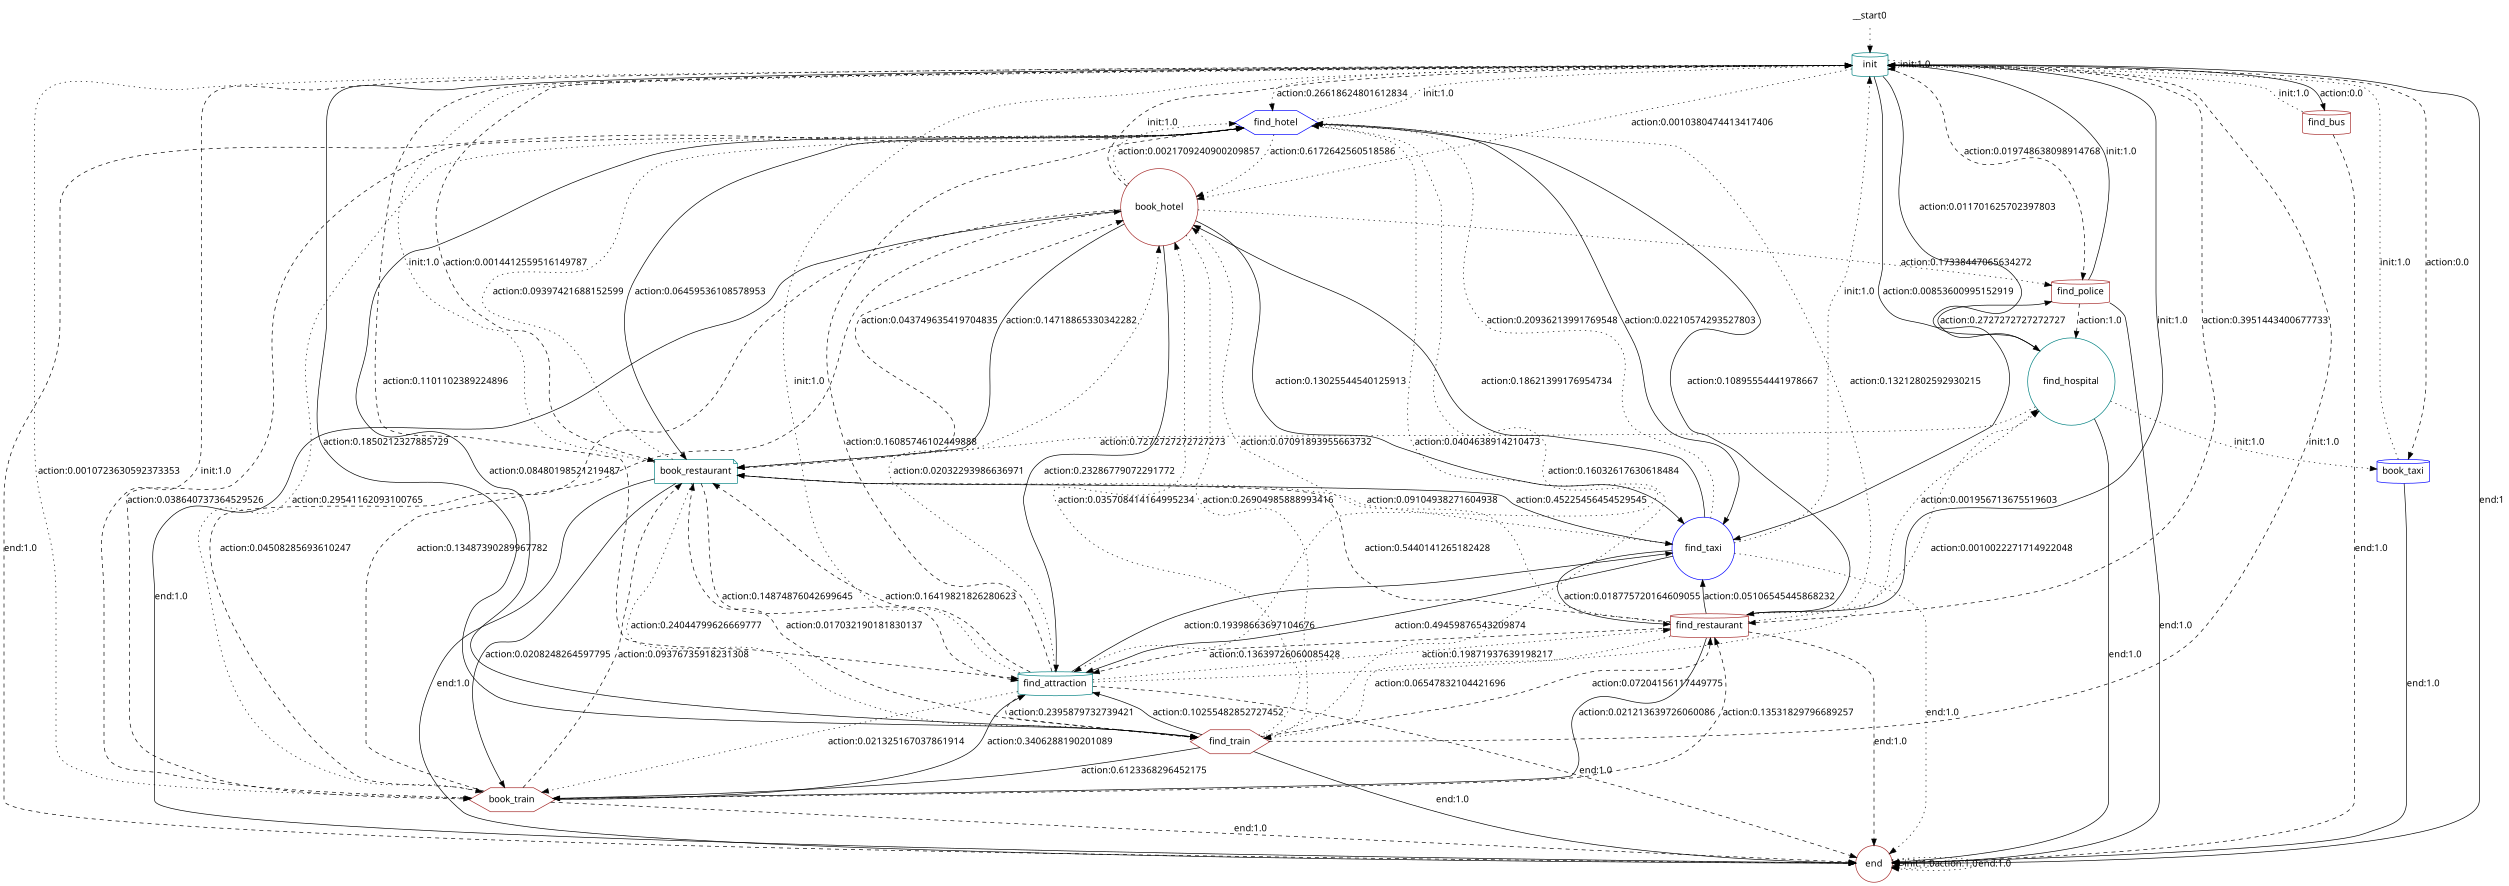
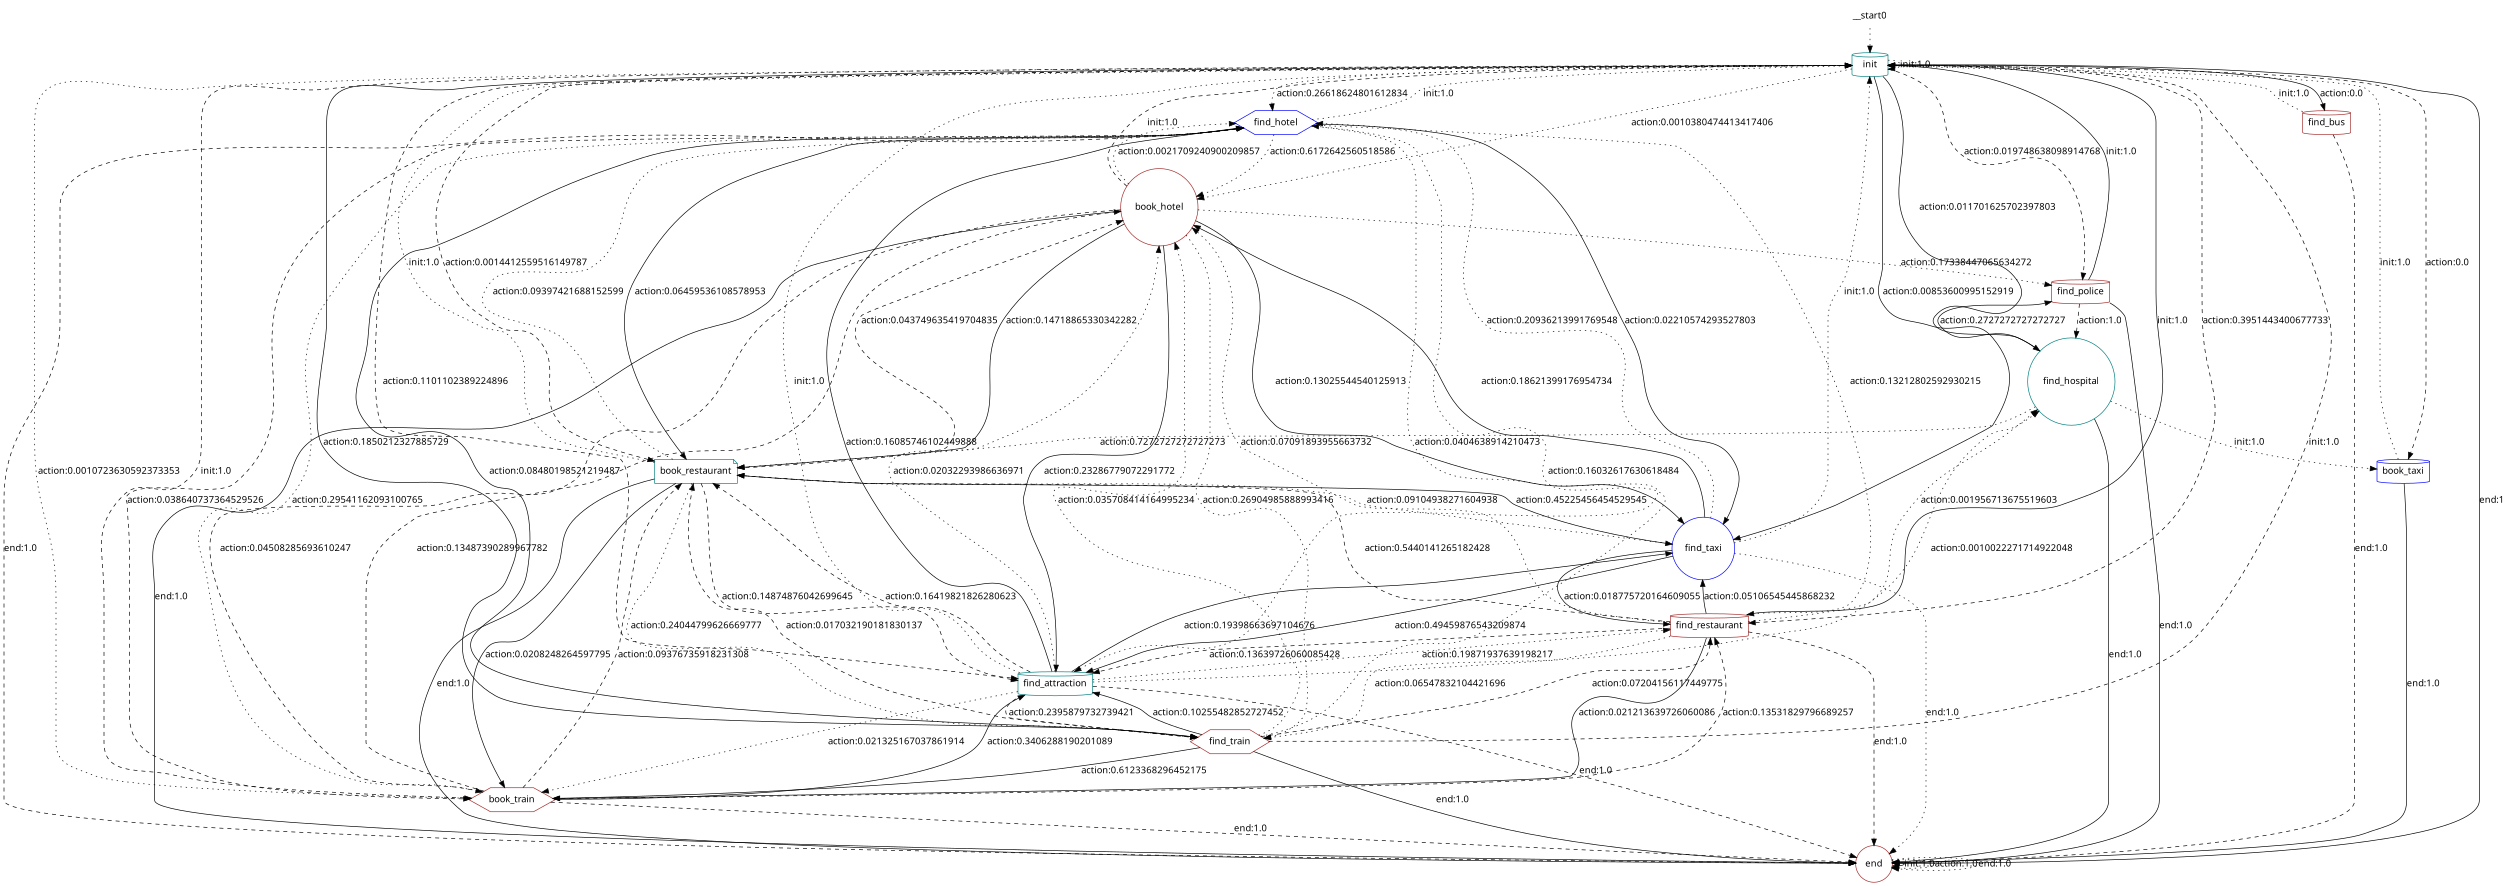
  digraph {
    fontname="Noto Sans"
    node [color=brown fontname="Noto Sans" shape=cylinder]
    edge [fontname="Noto Sans" style=dotted]
    n1 [color=teal label=init]
    n2 [color=blue label=find_hotel shape=hexagon]
    n3 [label=book_hotel shape=circle]
    n4 [label=find_train shape=hexagon]
    n5 [label=book_train shape=hexagon]
    n6 [color=teal label=find_attraction]
    n7 [label=find_restaurant]
    n8 [color=teal label=book_restaurant shape=note]
    n9 [color=teal label=find_hospital shape=circle]
    n10 [color=blue label=book_taxi]
    n11 [color=blue label=find_taxi shape=circle]
    n12 [label=find_bus]
    n13 [label=find_police]
    n14 [label=end shape=circle]
    __start0 [color=blue shape=none]
    n1 -> n1 [label="init:1.0"]
    n1 -> n2 [label="action:0.26618624801612834"]
    n1 -> n3 [label="action:0.0010380474413417406"]
    n1 -> n4 [label="action:0.1850212327885729" style=solid]
    n1 -> n5 [label="action:0.0010723630592373353"]
    n1 -> n6 [label="action:0.1101102389224896" style=dashed]
    n1 -> n7 [label="action:0.3951443400677733" style=dashed]
    n1 -> n8 [label="action:0.0014412559516149787" style=dashed]
    n1 -> n9 [label="action:0.011701625702397803" style=solid]
    n1 -> n10 [label="action:0.0" style=dashed]
    n1 -> n11 [label="action:0.00853600995152919" style=solid]
    n1 -> n12 [label="action:0.0" style=solid]
    n1 -> n13 [label="action:0.019748638098914768" style=dashed]
    n1 -> n14 [label="end:1" style=solid]
    n2 -> n1 [label="init:1.0"]
    n2 -> n3 [label="action:0.6172642560518586"]
    n2 -> n4 [label="action:0.08480198521219487" style=solid]
    n2 -> n5 [label="action:0.038640737364529526" style=dashed]
    n2 -> n6 [label="action:0.0404638914210473"]
    n2 -> n7 [label="action:0.13212802592930215"]
    n2 -> n8 [label="action:0.06459536108578953" style=solid]
    n2 -> n11 [label="action:0.02210574293527803" style=solid]
    n2 -> n14 [label="end:1.0" style=dashed]
    n3 -> n1 [label="init:1.0" style=dashed]
    n3 -> n2 [label="action:0.0021709240900209857"]
    n3 -> n4 [label="action:0.26904985888993416"]
    n3 -> n5 [label="action:0.04508285693610247" style=dashed]
    n3 -> n6 [label="action:0.23286779072291772" style=solid]
    n3 -> n8 [label="action:0.14718865330342282" style=solid]
    n3 -> n11 [label="action:0.13025544540125913" style=solid]
    n3 -> n13 [label="action:0.17338447065634272"]
    n3 -> n14 [label="end:1.0" style=solid]
    n4 -> n1 [label="init:1.0" style=dashed]
    n4 -> n2 [label="action:0.16032617630618484"]
    n4 -> n3 [label="action:0.035708414164995234"]
    n4 -> n5 [label="action:0.6123368296452175" style=solid]
    n4 -> n6 [label="action:0.10255482852727452" style=solid]
    n4 -> n7 [label="action:0.07204156117449775" style=dashed]
    n4 -> n8 [label="action:0.017032190181830137" style=dashed]
    n4 -> n14 [label="end:1.0" style=solid]
    n5 -> n1 [label="init:1.0" style=dashed]
    n5 -> n2 [label="action:0.29541162093100765"]
    n5 -> n3 [label="action:0.13487390289967782" style=dashed]
    n5 -> n6 [label="action:0.3406288190201089" style=solid]
    n5 -> n7 [label="action:0.13531829796689257" style=dashed]
    n5 -> n8 [label="action:0.09376735918231308" style=dashed]
    n5 -> n14 [label="end:1.0" style=dashed]
    n6 -> n1 [label="init:1.0"]
-   n6 -> n2 [label="action:0.16085746102449888" style=dashed]
+   n6 -> n2 [label="action:0.16085746102449888" style=solid]
    n6 -> n3 [label="action:0.02032293986636971"]
    n6 -> n4 [label="action:0.2395879732739421" style=dashed]
    n6 -> n5 [label="action:0.021325167037861914"]
    n6 -> n7 [label="action:0.19871937639198217"]
    n6 -> n8 [label="action:0.16419821826280623" style=dashed]
    n6 -> n9 [label="action:0.0010022271714922048"]
    n6 -> n11 [label="action:0.19398663697104676" style=solid]
    n6 -> n14 [label="end:1.0" style=dashed]
    n7 -> n1 [label="init:1.0" style=solid]
-   n7 -> n2 [label="action:0.10895554441978667" style=solid]
    n7 -> n3 [label="action:0.07091893955663732"]
    n7 -> n4 [label="action:0.06547832104421696"]
    n7 -> n5 [label="action:0.021213639726060086" style=solid]
    n7 -> n6 [label="action:0.13639726060085428" style=dashed]
    n7 -> n8 [label="action:0.5440141265182428" style=dashed]
    n7 -> n9 [label="action:0.001956713675519603"]
    n7 -> n11 [label="action:0.05106545445868232" style=solid]
    n7 -> n14 [label="end:1.0" style=dashed]
    n8 -> n1 [label="init:1.0"]
    n8 -> n2 [label="action:0.09397421688152599"]
    n8 -> n3 [label="action:0.043749635419704835" style=dashed]
    n8 -> n4 [label="action:0.24044799626669777"]
    n8 -> n5 [label="action:0.0208248264597795" style=solid]
    n8 -> n6 [label="action:0.14874876042699645" style=dashed]
    n8 -> n11 [label="action:0.45225456454529545" style=solid]
    n8 -> n14 [label="end:1.0" style=solid]
    n9 -> n8 [label="action:0.7272727272727273"]
    n9 -> n10 [label="init:1.0"]
    n9 -> n13 [label="action:0.2727272727272727" style=solid]
    n9 -> n14 [label="end:1.0" style=solid]
    n10 -> n1 [label="init:1.0"]
    n10 -> n14 [label="end:1.0" style=solid]
    n11 -> n1 [label="init:1.0"]
    n11 -> n2 [label="action:0.20936213991769548"]
    n11 -> n3 [label="action:0.18621399176954734" style=solid]
    n11 -> n6 [label="action:0.49459876543209874" style=solid]
    n11 -> n7 [label="action:0.018775720164609055" style=solid]
    n11 -> n8 [label="action:0.09104938271604938"]
    n11 -> n14 [label="end:1.0"]
    n12 -> n1 [label="init:1.0"]
    n12 -> n14 [label="end:1.0" style=dashed]
    n13 -> n1 [label="init:1.0" style=solid]
    n13 -> n9 [label="action:1.0" style=dashed]
    n13 -> n14 [label="end:1.0" style=solid]
    n14 -> n14 [label="init:1.0" style=solid]
    n14 -> n14 [label="action:1.0"]
    n14 -> n14 [label="end:1.0"]
    __start0 -> n1
  }
